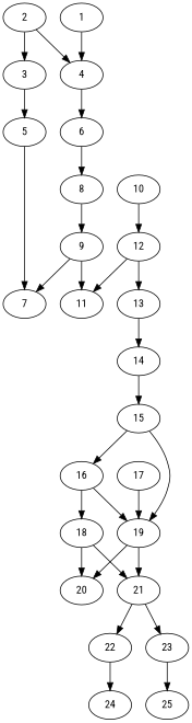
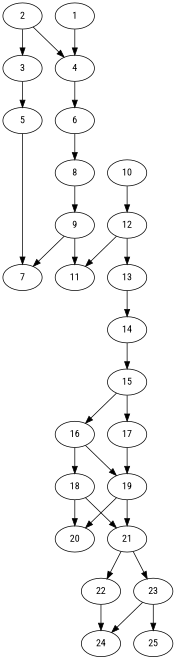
  digraph {
    fontname="Roboto Condensed"
    node [alpha=0.19 fontname="Roboto Condensed"]
    edge [fontname="Roboto Condensed"]
    1 [alpha=0.01 expect_size=22588416]
    4 [alpha=0.09 expect_size=10460160]
    3 [expect_size=25026560]
    5 [alpha=0.08 expect_size=31817728]
    6 [alpha=0.03 expect_size=27620352]
    7 [alpha=0.13 expect_size=9024512]
    8 [alpha=0.02 expect_size=5708800]
    2 [expect_size=47754240]
    9 [alpha=0.15 expect_size=16364544]
    11 [alpha=0.00 expect_size=29169664]
    10 [alpha=0.10 expect_size=41560064]
    12 [alpha=0.15 expect_size=31348736]
    13 [alpha=0.18 expect_size=29804544]
    14 [alpha=0.11 expect_size=26463232]
    15 [alpha=0.05 expect_size=48424960]
    16 [alpha=0.14 expect_size=19228672]
    17 [alpha=0.16 expect_size=27419648]
    18 [alpha=0.04 expect_size=11228160]
    19 [alpha=0.17 expect_size=16228352]
    20 [alpha=0.05 expect_size=51792896]
    21 [expect_size=29305856]
    22 [alpha=0.12 expect_size=29362176]
    23 [alpha=0.13 expect_size=18694144]
    24 [alpha=0.16 expect_size=13670400]
    25 [alpha=0.10 expect_size=39688192]
    1 -> 4
    4 -> 6
    3 -> 5
    5 -> 7
    6 -> 8
    8 -> 9
    2 -> 4
    2 -> 3
    9 -> 7
    9 -> 11
    10 -> 12
    12 -> 11
    12 -> 13
    13 -> 14
    14 -> 15
    15 -> 16
-   15 -> 19
+   15 -> 17
    16 -> 18
    16 -> 19
    17 -> 19
    18 -> 20
    18 -> 21
    19 -> 20
    19 -> 21
    21 -> 22
    21 -> 23
    22 -> 24
+   23 -> 24
    23 -> 25
  }
